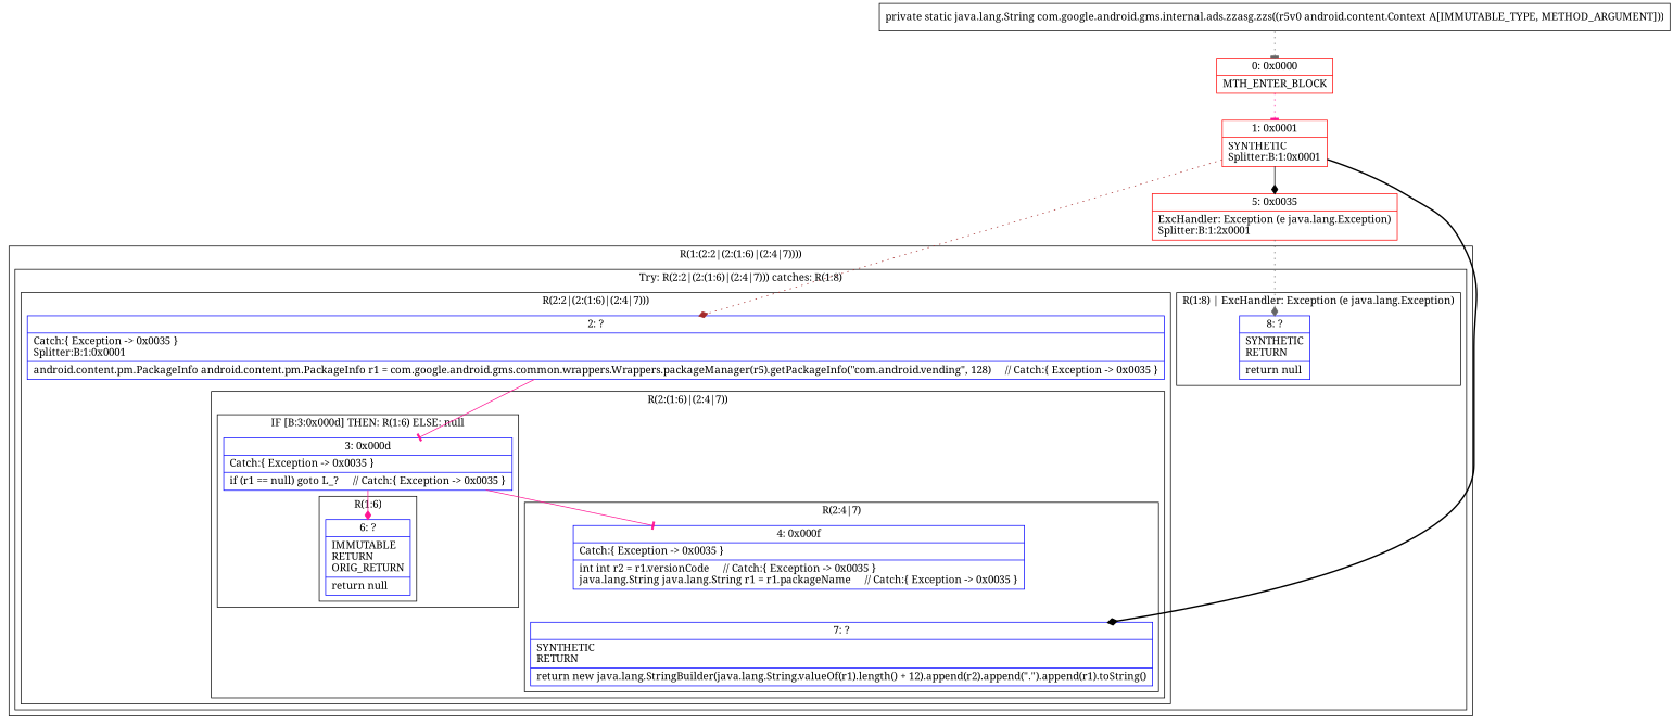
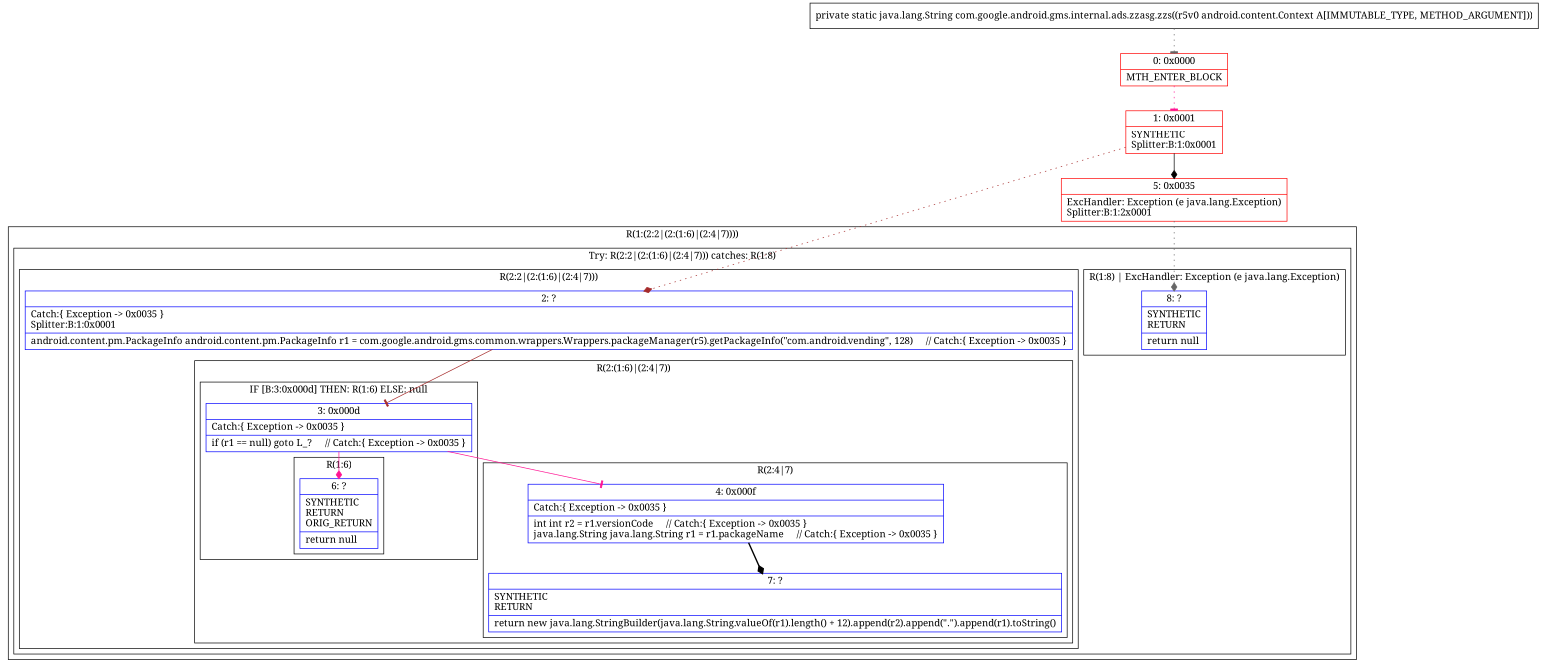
  digraph {
    fontname="Noto Serif"
    node [color=blue fontname="Noto Serif" shape=record]
    edge [arrowhead=diamond color=deeppink fontname="Noto Serif" style=solid]
-   n1 [label="{6\:\ ?|IMMUTABLE\lRETURN\lORIG_RETURN\l|return null\l}"]
+   n1 [label="{6\:\ ?|SYNTHETIC\lRETURN\lORIG_RETURN\l|return null\l}"]
    n2 [label="{3\:\ 0x000d|Catch:\{ Exception \-\> 0x0035 \}\l|if (r1 == null) goto L_?     \/\/ Catch:\{ Exception \-\> 0x0035 \}\l}"]
    n3 [label="{4\:\ 0x000f|Catch:\{ Exception \-\> 0x0035 \}\l|int int r2 = r1.versionCode     \/\/ Catch:\{ Exception \-\> 0x0035 \}\ljava.lang.String java.lang.String r1 = r1.packageName     \/\/ Catch:\{ Exception \-\> 0x0035 \}\l}"]
    n4 [label="{7\:\ ?|SYNTHETIC\lRETURN\l|return new java.lang.StringBuilder(java.lang.String.valueOf(r1).length() + 12).append(r2).append(\".\").append(r1).toString()\l}"]
    n5 [label="{2\:\ ?|Catch:\{ Exception \-\> 0x0035 \}\lSplitter:B:1:0x0001\l|android.content.pm.PackageInfo android.content.pm.PackageInfo r1 = com.google.android.gms.common.wrappers.Wrappers.packageManager(r5).getPackageInfo(\"com.android.vending\", 128)     \/\/ Catch:\{ Exception \-\> 0x0035 \}\l}"]
    n6 [label="{8\:\ ?|SYNTHETIC\lRETURN\l|return null\l}"]
    n7 [color=red label="{0\:\ 0x0000|MTH_ENTER_BLOCK\l}"]
    n8 [color=red label="{1\:\ 0x0001|SYNTHETIC\lSplitter:B:1:0x0001\l}"]
    n9 [color=red label="{5\:\ 0x0035|ExcHandler: Exception (e java.lang.Exception)\lSplitter:B:1:2x0001\l}"]
    n10 [label="{private static java.lang.String com.google.android.gms.internal.ads.zzasg.zzs((r5v0 android.content.Context A[IMMUTABLE_TYPE, METHOD_ARGUMENT])) }" color=""]
    subgraph cluster_1 {
      label="R(1:(2:2|(2:(1:6)|(2:4|7))))"
      subgraph cluster_2 {
        label="Try: R(2:2|(2:(1:6)|(2:4|7))) catches: R(1:8)"
        subgraph cluster_3 {
          label="R(2:2|(2:(1:6)|(2:4|7)))"
          n5
          subgraph cluster_4 {
            label="R(2:(1:6)|(2:4|7))"
            subgraph cluster_5 {
              label="IF [B:3:0x000d] THEN: R(1:6) ELSE: null"
              n2
              subgraph cluster_6 {
                label="R(1:6)"
                n1
              }
            }
            subgraph cluster_7 {
              label="R(2:4|7)"
              n3
              n4
            }
          }
        }
        subgraph cluster_8 {
          label="R(1:8) | ExcHandler: Exception (e java.lang.Exception)\l"
          n6
        }
      }
    }
    subgraph cluster_9 {
      label="R(1:8) | ExcHandler: Exception (e java.lang.Exception)\l"
    }
    n2 -> n1
    n2 -> n3 [arrowhead=tee]
-   n8 -> n4 [color=black style=bold]
-   n5 -> n2 [arrowhead=tee]
+   n3 -> n4 [color=black style=bold]
+   n5 -> n2 [arrowhead=tee color=brown]
    n7 -> n8 [arrowhead=tee style=dotted]
    n8 -> n5 [color=brown style=dotted]
    n8 -> n9 [color=black]
    n9 -> n6 [color=gray40 style=dotted]
    n10 -> n7 [arrowhead=tee color=gray40 style=dotted]
  }
